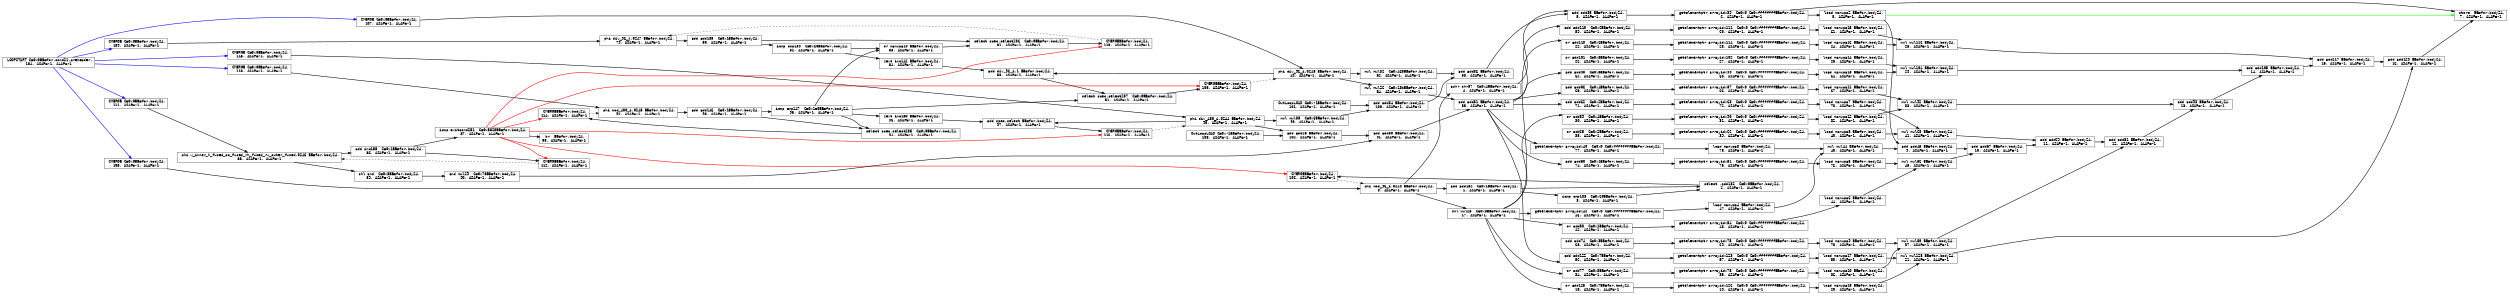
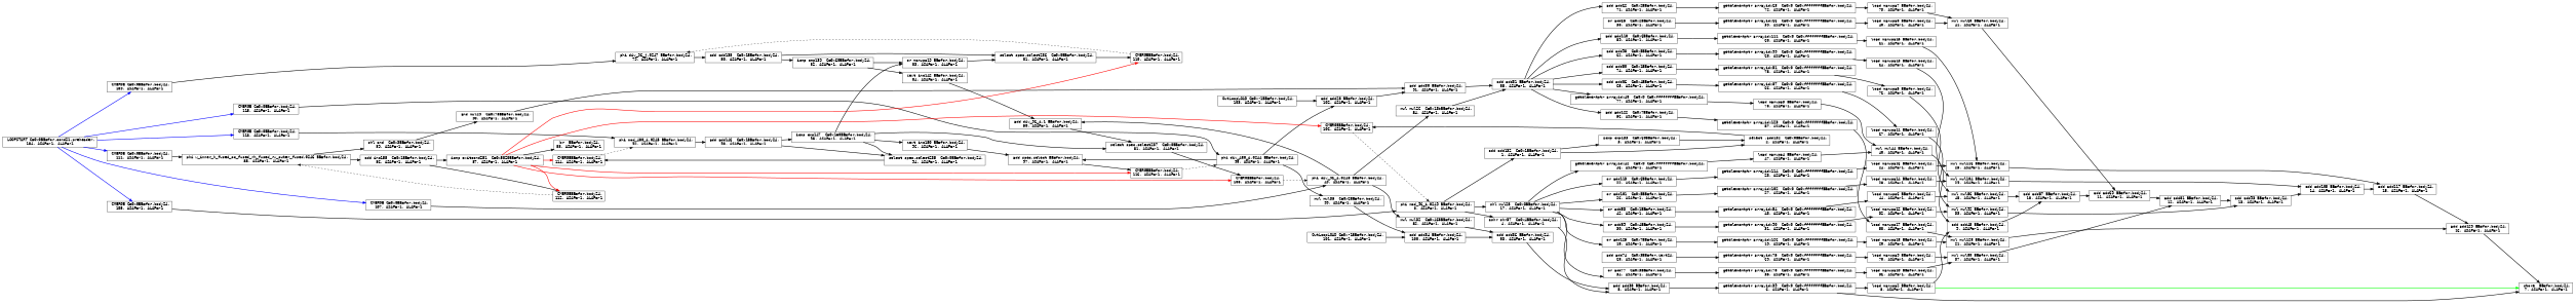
  digraph {
    compound=true
    fontname="DejaVu Sans Mono"
    nslimit=1000.0
    rankdir=LR
    node [fontname="DejaVu Sans Mono" shape=box]
    edge [color=black fontname="DejaVu Sans Mono" style=bold]
    n1 [label=" LOOPSTART C=0x0BB=for.cond21.preheader,\n104, ASAP=-1, ALAP=-1"]
    n2 [label=" CMERGE C=0x0BB=for.body24,\n109, ASAP=-1, ALAP=-1"]
    n3 [label=" CMERGE C=0x0BB=for.body24,\n111, ASAP=-1, ALAP=-1"]
    n4 [label=" CMERGE C=0x0BB=for.body24,\n113, ASAP=-1, ALAP=-1"]
    n5 [label=" CMERGE C=0x0BB=for.body24,\n115, ASAP=-1, ALAP=-1"]
    n6 [label=" CMERGE C=0x0BB=for.body24,\n107, ASAP=-1, ALAP=-1"]
    n7 [label=" CMERGE C=0x0BB=for.body24,\n105, ASAP=-1, ALAP=-1"]
    n8 [label=" phi div_96_j.0247 BB=for.body24,\n79, ASAP=-1, ALAP=-1"]
    n9 [label=" phi w_inner_h_fused_oc_fused_rh_fused_rw_outer_fused.0246 BB=for.body24,\n85, ASAP=-1, ALAP=-1"]
    n10 [label=" phi mod_480_i.0245 BB=for.body24,\n92, ASAP=-1, ALAP=-1"]
    n11 [label=" phi div_480_i.0244 BB=for.body24,\n98, ASAP=-1, ALAP=-1"]
    n12 [label=" phi div_96_i.0248 BB=for.body24,\n49, ASAP=-1, ALAP=-1"]
    n13 [label=" phi mod_96_i.0249 BB=for.body24,\n0, ASAP=-1, ALAP=-1"]
    n14 [label=" add add132  C=0x1BB=for.body24,\n1, ASAP=-1, ALAP=-1"]
    n15 [label=" ashr shr37  C=0x4BB=for.body24,\n4, ASAP=-1, ALAP=-1"]
    n16 [label=" shl mul25  C=0x3BB=for.body24,\n17, ASAP=-1, ALAP=-1"]
    n17 [label=" select .add132  C=0x0BB=for.body24,\n2, ASAP=-1, ALAP=-1"]
    n18 [label=" icmp cmp133  C=0x60BB=for.body24,\n3, ASAP=-1, ALAP=-1"]
    n19 [label=" add add38 BB=for.body24,\n5, ASAP=-1, ALAP=-1"]
    n20 [label=" or add89  C=0x4BB=for.body24,\n30, ASAP=-1, ALAP=-1"]
    n21 [label=" or add125  C=0x7BB=for.body24,\n18, ASAP=-1, ALAP=-1"]
    n22 [label=" or add113  C=0x6BB=for.body24,\n22, ASAP=-1, ALAP=-1"]
    n23 [label=" or add101  C=0x5BB=for.body24,\n26, ASAP=-1, ALAP=-1"]
    n24 [label=" or add77  C=0x3BB=for.body24,\n34, ASAP=-1, ALAP=-1"]
    n25 [label=" or add53  C=0x1BB=for.body24,\n42, ASAP=-1, ALAP=-1"]
    n26 [label=" getelementptr arrayidx42  C=0x0 C=0xffffffffBB=for.body24,\n46, ASAP=-1, ALAP=-1"]
    n27 [label=" CMERGEBB=for.body24,\n106, ASAP=-1, ALAP=-1"]
    n28 [label=" getelementptr arrayidx39  C=0x0 C=0xffffffffBB=for.body24,\n6, ASAP=-1, ALAP=-1"]
    n29 [label=" store  BB=for.body24,\n7, ASAP=-1, ALAP=-1"]
    n30 [label=" load manupa2 BB=for.body24,\n8, ASAP=-1, ALAP=-1"]
    n31 [label=" add add45 BB=for.body24,\n9, ASAP=-1, ALAP=-1"]
    n32 [label=" add add57 BB=for.body24,\n10, ASAP=-1, ALAP=-1"]
    n33 [label=" add add69 BB=for.body24,\n11, ASAP=-1, ALAP=-1"]
    n34 [label=" add add81 BB=for.body24,\n12, ASAP=-1, ALAP=-1"]
    n35 [label=" add add93 BB=for.body24,\n13, ASAP=-1, ALAP=-1"]
    n36 [label=" add add105 BB=for.body24,\n14, ASAP=-1, ALAP=-1"]
    n37 [label=" add add117 BB=for.body24,\n15, ASAP=-1, ALAP=-1"]
    n38 [label=" add add129 BB=for.body24,\n16, ASAP=-1, ALAP=-1"]
    n39 [label=" getelementptr arrayidx90  C=0x0 C=0xffffffffBB=for.body24,\n31, ASAP=-1, ALAP=-1"]
    n40 [label=" load manupa12 BB=for.body24,\n32, ASAP=-1, ALAP=-1"]
    n41 [label=" getelementptr arrayidx126  C=0x0 C=0xffffffffBB=for.body24,\n19, ASAP=-1, ALAP=-1"]
    n42 [label=" getelementptr arrayidx114  C=0x0 C=0xffffffffBB=for.body24,\n23, ASAP=-1, ALAP=-1"]
    n43 [label=" getelementptr arrayidx102  C=0x0 C=0xffffffffBB=for.body24,\n27, ASAP=-1, ALAP=-1"]
    n44 [label=" getelementptr arrayidx78  C=0x0 C=0xffffffffBB=for.body24,\n35, ASAP=-1, ALAP=-1"]
    n45 [label=" or add65  C=0x2BB=for.body24,\n38, ASAP=-1, ALAP=-1"]
    n46 [label=" getelementptr arrayidx66  C=0x0 C=0xffffffffBB=for.body24,\n39, ASAP=-1, ALAP=-1"]
    n47 [label=" getelementptr arrayidx54  C=0x0 C=0xffffffffBB=for.body24,\n43, ASAP=-1, ALAP=-1"]
    n48 [label=" load manupa4 BB=for.body24,\n47, ASAP=-1, ALAP=-1"]
    n49 [label=" load manupa18 BB=for.body24,\n20, ASAP=-1, ALAP=-1"]
    n50 [label=" mul mul128 BB=for.body24,\n21, ASAP=-1, ALAP=-1"]
    n51 [label=" load manupa16 BB=for.body24,\n24, ASAP=-1, ALAP=-1"]
    n52 [label=" mul mul116 BB=for.body24,\n25, ASAP=-1, ALAP=-1"]
    n53 [label=" load manupa14 BB=for.body24,\n28, ASAP=-1, ALAP=-1"]
    n54 [label=" mul mul104 BB=for.body24,\n29, ASAP=-1, ALAP=-1"]
    n55 [label=" add add110  C=0x6BB=for.body24,\n59, ASAP=-1, ALAP=-1"]
    n56 [label=" getelementptr arrayidx111  C=0x0 C=0xffffffffBB=for.body24,\n60, ASAP=-1, ALAP=-1"]
    n57 [label=" load manupa15 BB=for.body24,\n61, ASAP=-1, ALAP=-1"]
    n58 [label=" mul mul92 BB=for.body24,\n33, ASAP=-1, ALAP=-1"]
    n59 [label=" load manupa10 BB=for.body24,\n36, ASAP=-1, ALAP=-1"]
    n60 [label=" mul mul80 BB=for.body24,\n37, ASAP=-1, ALAP=-1"]
    n61 [label=" load manupa8 BB=for.body24,\n40, ASAP=-1, ALAP=-1"]
    n62 [label=" mul mul68 BB=for.body24,\n41, ASAP=-1, ALAP=-1"]
    n63 [label=" load manupa6 BB=for.body24,\n44, ASAP=-1, ALAP=-1"]
    n64 [label=" mul mul56 BB=for.body24,\n45, ASAP=-1, ALAP=-1"]
    n65 [label=" mul mul44 BB=for.body24,\n48, ASAP=-1, ALAP=-1"]
    n66 [label=" add div_96_i.1 BB=for.body24,\n50, ASAP=-1, ALAP=-1"]
    n67 [label=" mul mul32  C=0x468BB=for.body24,\n52, ASAP=-1, ALAP=-1"]
    n68 [label=" mul mul26  C=0x13bBB=for.body24,\n54, ASAP=-1, ALAP=-1"]
    n69 [label=" select spec.select237  C=0x0BB=for.body24,\n51, ASAP=-1, ALAP=-1"]
    n70 [label=" add add36 BB=for.body24,\n53, ASAP=-1, ALAP=-1"]
    n71 [label=" add add31 BB=for.body24,\n55, ASAP=-1, ALAP=-1"]
    n72 [label=" CMERGEBB=for.body24,\n108, ASAP=-1, ALAP=-1"]
    n73 [label=" add add122  C=0x7BB=for.body24,\n56, ASAP=-1, ALAP=-1"]
    n74 [label=" add add98  C=0x5BB=for.body24,\n62, ASAP=-1, ALAP=-1"]
    n75 [label=" add add86  C=0x4BB=for.body24,\n65, ASAP=-1, ALAP=-1"]
    n76 [label=" add add62  C=0x2BB=for.body24,\n71, ASAP=-1, ALAP=-1"]
    n77 [label=" add add50  C=0x1BB=for.body24,\n74, ASAP=-1, ALAP=-1"]
    n78 [label=" getelementptr arrayidx40  C=0x0 C=0xffffffffBB=for.body24,\n77, ASAP=-1, ALAP=-1"]
    n79 [label=" getelementptr arrayidx123  C=0x0 C=0xffffffffBB=for.body24,\n57, ASAP=-1, ALAP=-1"]
    n80 [label=" getelementptr arrayidx99  C=0x0 C=0xffffffffBB=for.body24,\n63, ASAP=-1, ALAP=-1"]
    n81 [label=" getelementptr arrayidx87  C=0x0 C=0xffffffffBB=for.body24,\n66, ASAP=-1, ALAP=-1"]
-   n82 [label=" add add74  C=0x3BB=for.body24,\n68, ASAP=-1, ALAP=-1"]
+   n82 [label=" add add74  C=0x3BB=for.zext24,\n68, ASAP=-1, ALAP=-1"]
    n83 [label=" getelementptr arrayidx75  C=0x0 C=0xffffffffBB=for.body24,\n69, ASAP=-1, ALAP=-1"]
    n84 [label=" getelementptr arrayidx63  C=0x0 C=0xffffffffBB=for.body24,\n72, ASAP=-1, ALAP=-1"]
    n85 [label=" getelementptr arrayidx51  C=0x0 C=0xffffffffBB=for.body24,\n75, ASAP=-1, ALAP=-1"]
    n86 [label=" load manupa3 BB=for.body24,\n78, ASAP=-1, ALAP=-1"]
    n87 [label=" load manupa17 BB=for.body24,\n58, ASAP=-1, ALAP=-1"]
    n88 [label=" add add138  C=0x1BB=for.body24,\n80, ASAP=-1, ALAP=-1"]
    n89 [label=" CMERGEBB=for.body24,\n110, ASAP=-1, ALAP=-1"]
    n90 [label=" add inc155  C=0x1BB=for.body24,\n86, ASAP=-1, ALAP=-1"]
    n91 [label=" shl and  C=0x3BB=for.body24,\n89, ASAP=-1, ALAP=-1"]
    n92 [label=" CMERGEBB=for.body24,\n112, ASAP=-1, ALAP=-1"]
    n93 [label=" load manupa13 BB=for.body24,\n64, ASAP=-1, ALAP=-1"]
    n94 [label=" load manupa11 BB=for.body24,\n67, ASAP=-1, ALAP=-1"]
    n95 [label=" load manupa9 BB=for.body24,\n70, ASAP=-1, ALAP=-1"]
    n96 [label=" load manupa7 BB=for.body24,\n73, ASAP=-1, ALAP=-1"]
    n97 [label=" load manupa5 BB=for.body24,\n76, ASAP=-1, ALAP=-1"]
    n98 [label=" select spec.select236  C=0x0BB=for.body24,\n81, ASAP=-1, ALAP=-1"]
    n99 [label=" icmp cmp139  C=0x60BB=for.body24,\n82, ASAP=-1, ALAP=-1"]
    n100 [label=" or manupa19 BB=for.body24,\n83, ASAP=-1, ALAP=-1"]
    n101 [label=" zext inc142 BB=for.body24,\n84, ASAP=-1, ALAP=-1"]
    n102 [label=" icmp exitcond251  C=0x5820BB=for.body24,\n87, ASAP=-1, ALAP=-1"]
    n103 [label=" and mul29  C=0x78BB=for.body24,\n90, ASAP=-1, ALAP=-1"]
    n104 [label=" br  BB=for.body24,\n88, ASAP=-1, ALAP=-1"]
    n105 [label=" CMERGEBB=for.body24,\n114, ASAP=-1, ALAP=-1"]
    n106 [label=" CMERGEBB=for.body24,\n116, ASAP=-1, ALAP=-1"]
    n107 [label=" add add30 BB=for.body24,\n91, ASAP=-1, ALAP=-1"]
    n108 [label=" add add146  C=0x1BB=for.body24,\n93, ASAP=-1, ALAP=-1"]
    n109 [label=" select spec.select235  C=0x0BB=for.body24,\n94, ASAP=-1, ALAP=-1"]
    n110 [label=" icmp cmp147  C=0x1e0BB=for.body24,\n95, ASAP=-1, ALAP=-1"]
    n111 [label=" zext inc150 BB=for.body24,\n96, ASAP=-1, ALAP=-1"]
    n112 [label=" add spec.select BB=for.body24,\n97, ASAP=-1, ALAP=-1"]
    n113 [label=" mul mul35  C=0x6BB=for.body24,\n99, ASAP=-1, ALAP=-1"]
    n114 [label=" add add28 BB=for.body24,\n102, ASAP=-1, ALAP=-1"]
    n115 [label=" add add34 BB=for.body24,\n100, ASAP=-1, ALAP=-1"]
    n116 [label=" OutLoopLOAD C=0x-1BB=for.body24,\n101, ASAP=-1, ALAP=-1"]
    n117 [label=" OutLoopLOAD C=0x-1BB=for.body24,\n103, ASAP=-1, ALAP=-1"]
    n1 -> n2 [color=blue]
    n1 -> n3 [color=blue]
    n1 -> n4 [color=blue]
    n1 -> n5 [color=blue]
    n1 -> n6 [color=blue]
    n1 -> n7 [color=blue]
    n2 -> n8
    n3 -> n9
    n4 -> n10
    n5 -> n11
    n6 -> n12
    n7 -> n13
    n8 -> n88
    n9 -> n90
    n9 -> n91
    n10 -> n108
    n11 -> n112
    n11 -> n113
    n11 -> n114
    n12 -> n66
    n12 -> n67
    n12 -> n68
    n13 -> n14
    n13 -> n15
    n13 -> n16
    n14 -> n17
    n14 -> n18
    n15 -> n19
    n16 -> n20
    n16 -> n21
    n16 -> n22
+   n16 -> n23
    n16 -> n24
    n16 -> n25
    n16 -> n26
    n17 -> n27
    n18 -> n17
    n19 -> n28
    n20 -> n39
    n21 -> n41
    n22 -> n42
    n23 -> n43
    n24 -> n44
    n25 -> n47
    n26 -> n48
    n27 -> n13 [style=dashed]
    n28 -> n29
    n28 -> n30
    n30 -> n29 [color=green]
    n30 -> n31
    n31 -> n32
    n32 -> n33
    n33 -> n34
    n34 -> n35
    n35 -> n36
    n36 -> n37
    n37 -> n38
    n38 -> n29
    n39 -> n40
    n40 -> n58
    n41 -> n49
    n42 -> n51
    n43 -> n53
    n44 -> n59
    n45 -> n46
    n46 -> n61
    n47 -> n63
    n48 -> n65
    n49 -> n50
    n50 -> n38
    n51 -> n52
    n52 -> n37
    n53 -> n54
    n54 -> n36
    n55 -> n56
    n56 -> n57
    n57 -> n52
    n58 -> n35
    n59 -> n60
    n60 -> n34
    n61 -> n62
    n62 -> n33
    n63 -> n64
    n64 -> n32
    n65 -> n31
    n66 -> n69
    n67 -> n70
    n68 -> n71
    n69 -> n72
    n70 -> n19
    n71 -> n55
    n71 -> n73
    n71 -> n74
    n71 -> n75
    n71 -> n76
    n71 -> n77
    n71 -> n78
    n72 -> n12 [style=dashed]
    n73 -> n79
    n74 -> n80
    n75 -> n81
    n76 -> n84
    n77 -> n85
    n78 -> n86
    n79 -> n87
    n80 -> n93
    n81 -> n94
    n82 -> n83
    n83 -> n95
    n84 -> n96
    n85 -> n97
    n86 -> n65
    n87 -> n50
    n88 -> n98
    n88 -> n99
    n89 -> n8 [style=dashed]
    n90 -> n92
    n90 -> n102
    n91 -> n103
    n92 -> n9 [style=dashed]
    n93 -> n54
    n94 -> n58
    n95 -> n60
    n96 -> n62
    n97 -> n64
    n98 -> n89
    n99 -> n100
    n99 -> n101
    n100 -> n98
    n101 -> n66
    n102 -> n27 [color=red]
    n102 -> n72 [color=red]
    n102 -> n89 [color=red]
    n102 -> n92 [color=red]
    n102 -> n104
    n102 -> n105 [color=red]
    n102 -> n106 [color=red]
    n103 -> n107
    n105 -> n10 [style=dashed]
    n106 -> n11 [style=dashed]
    n107 -> n71
    n108 -> n109
    n108 -> n110
    n109 -> n105
    n110 -> n69
    n110 -> n100
    n110 -> n109
    n110 -> n111
    n111 -> n112
    n112 -> n106
    n113 -> n115
    n114 -> n107
    n115 -> n70
    n116 -> n115
    n117 -> n114
  }
